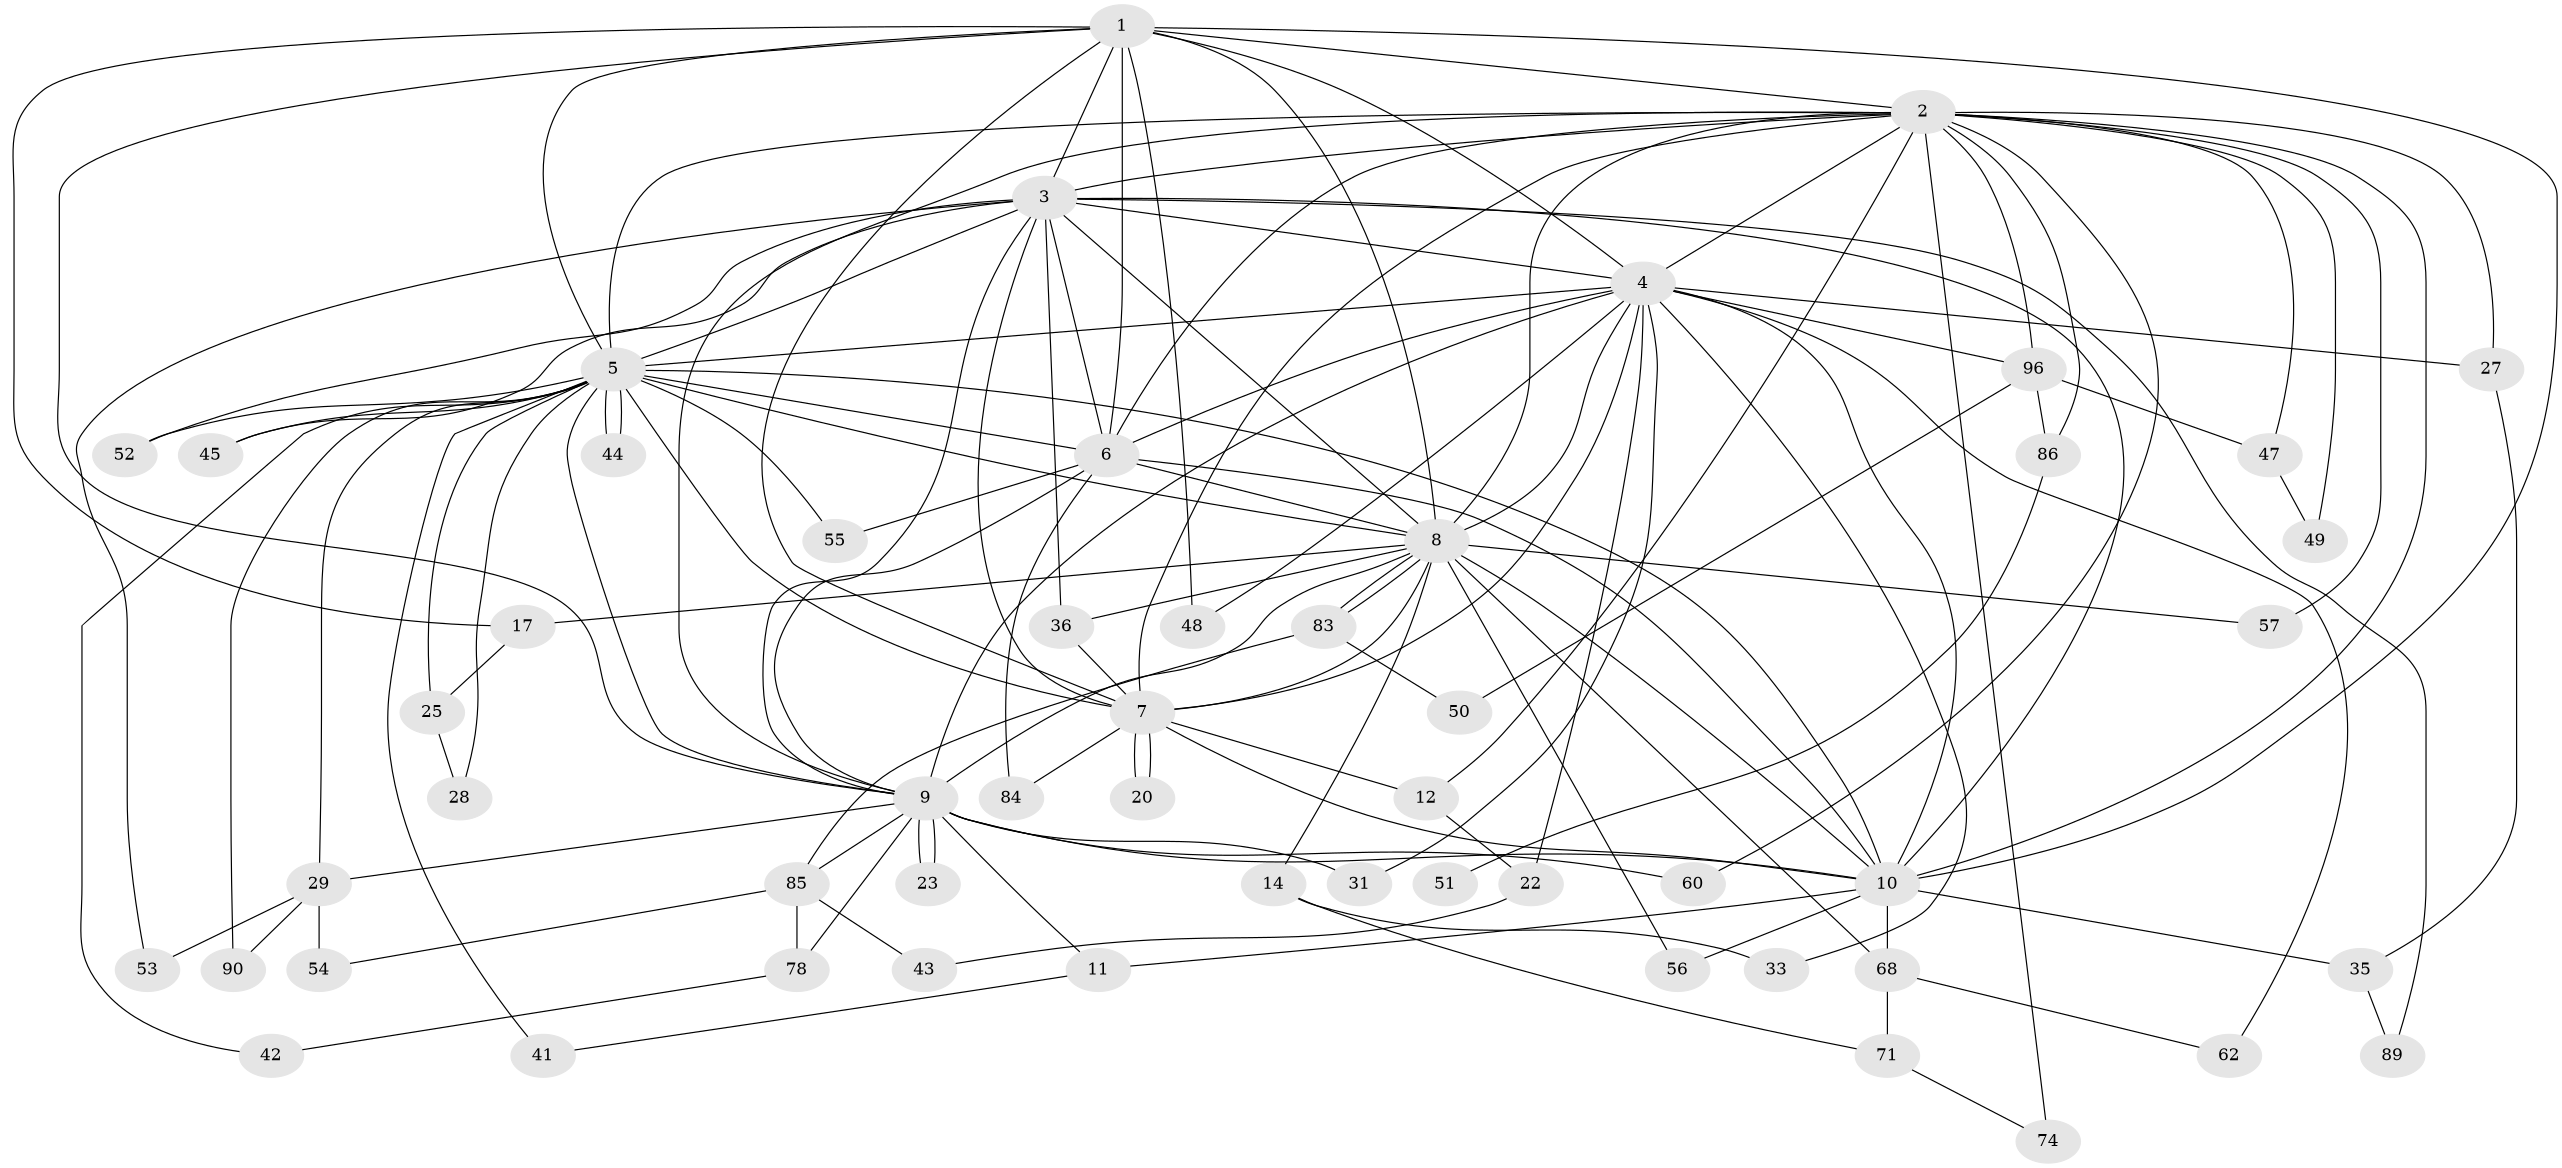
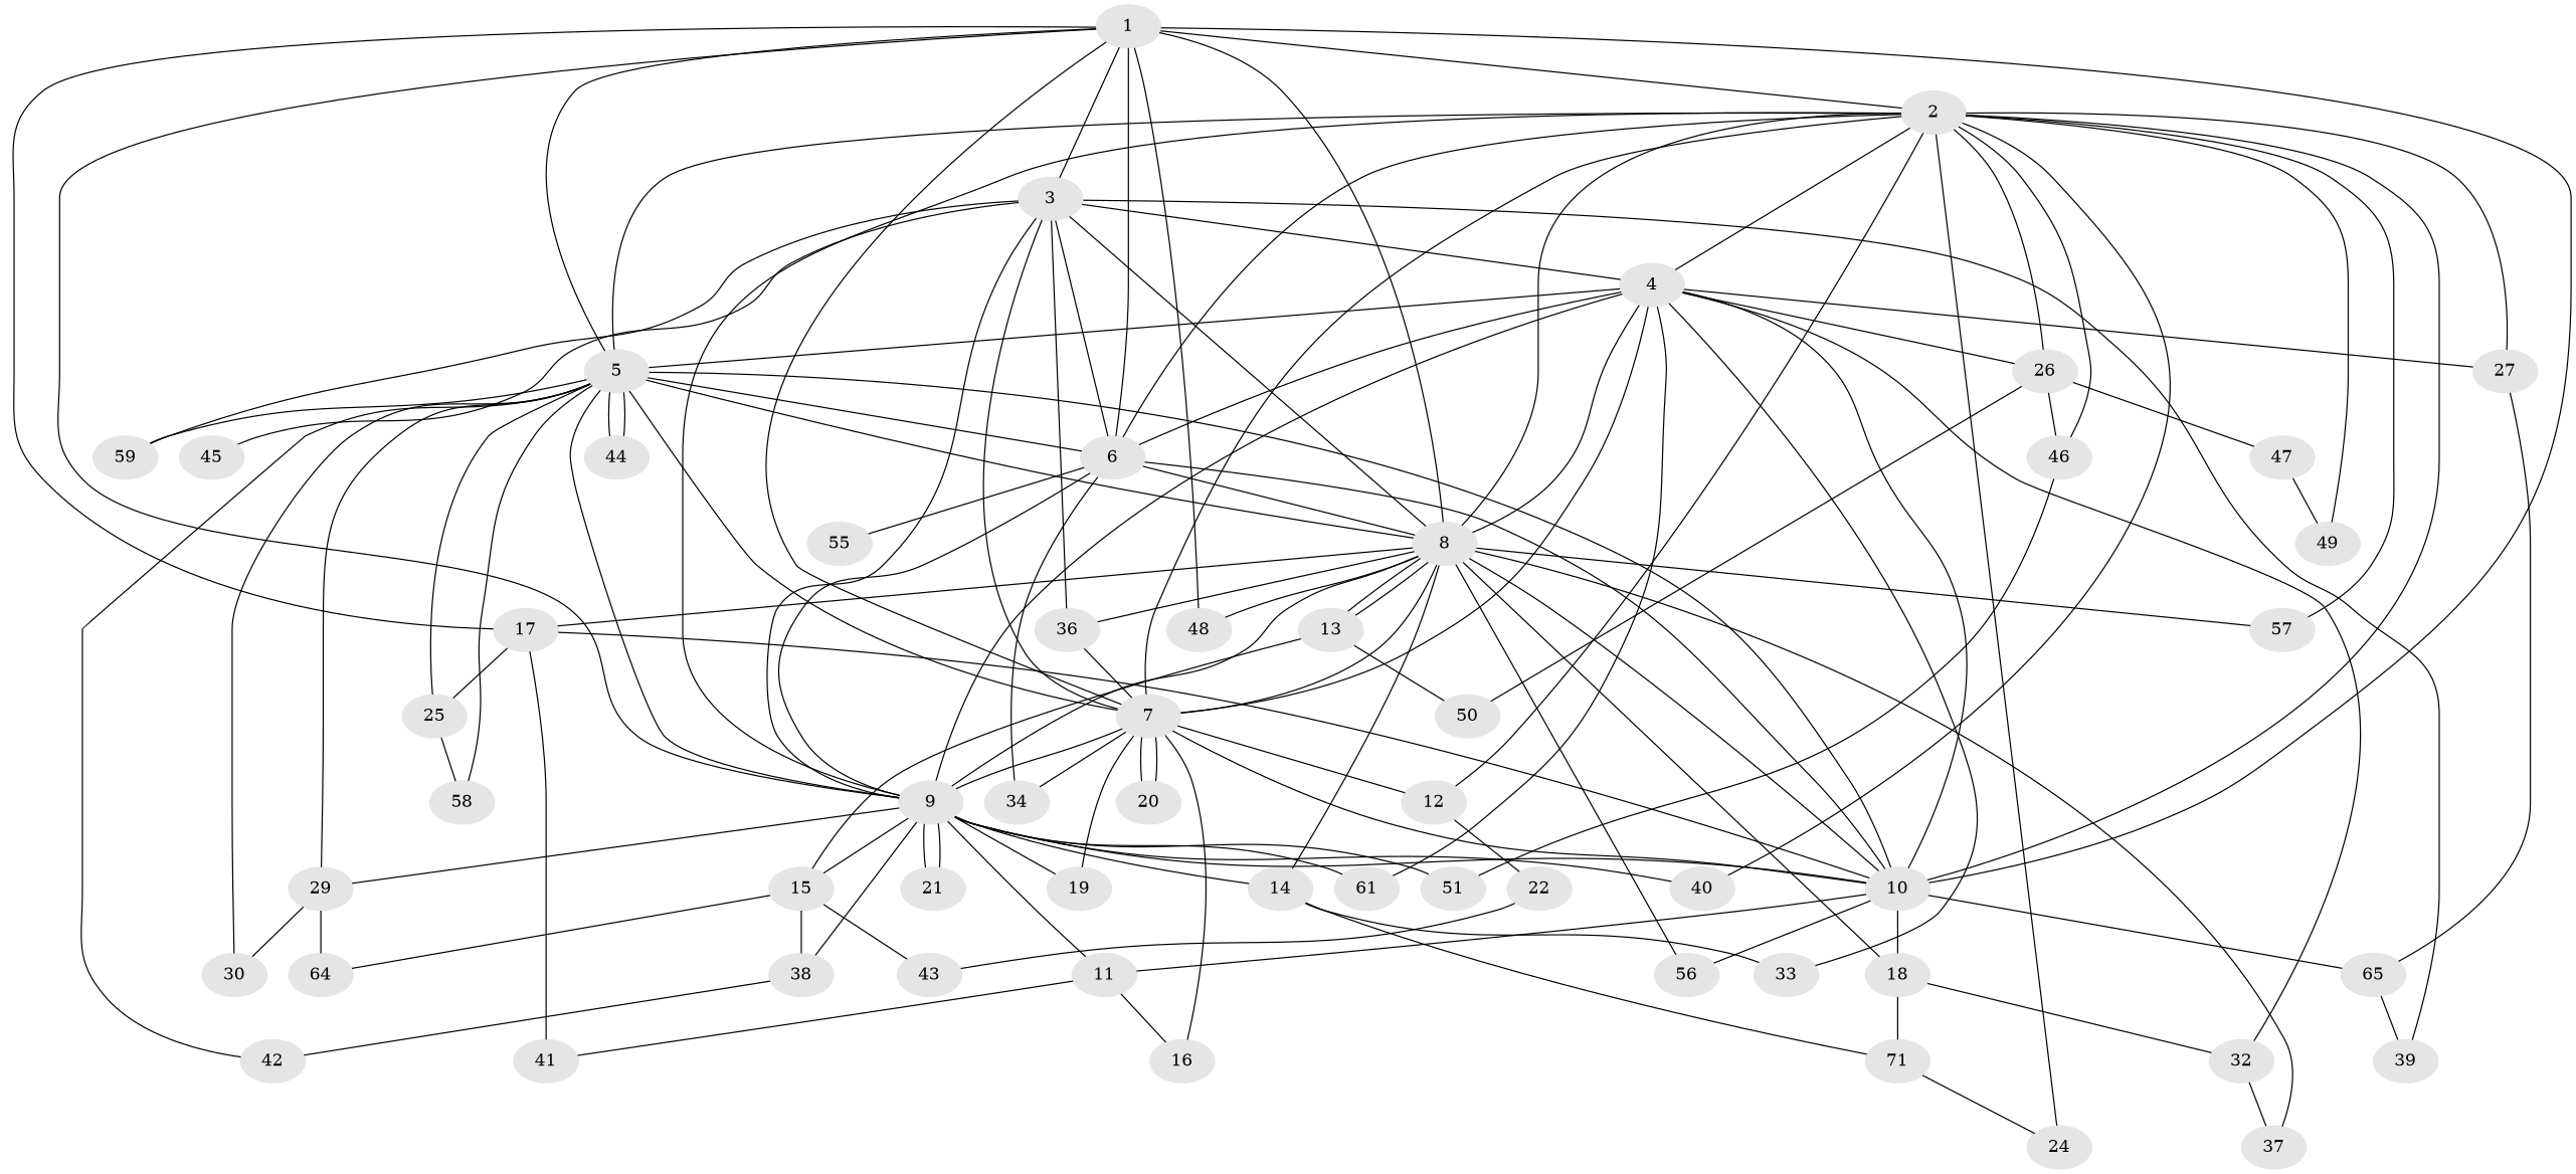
  graph {
    node [color=gray90 style=filled]
    1
    2
    3
    4
    5
    6
    7
    8
    9
    10
    17
    48
    12
-   24 [label=74]
-   26 [label=96]
+   24
+   26
    27
-   40 [label=60]
-   46 [label=86]
+   40
+   46
    47
    49
    57
    36
-   39 [label=89]
+   39
    45
-   52
-   53
+   52 [label=59]
    22
-   31
-   32 [label=62]
+   31 [label=61]
+   32
    33
    25
-   28
+   28 [label=58]
    29
-   30 [label=90]
+   30
    41
    42
    44
    55
-   34 [label=84]
+   34
+   16
+   19
    20
-   13 [label=83]
+   13
    14
-   18 [label=68]
+   18
+   37
    56
    11
-   15 [label=85]
-   23
-   38 [label=78]
+   15
+   23 [label=21]
+   38
    51
-   35
+   35 [label=65]
    50
    43
-   54
+   54 [label=64]
    n57 [label=71]
    1 -- 2
    1 -- 3
-   1 -- 4
    1 -- 5
    1 -- 6
    1 -- 7
    1 -- 8
    1 -- 9
    1 -- 10
    1 -- 17
    1 -- 48
-   2 -- 3
    2 -- 4
    2 -- 5
    2 -- 6
    2 -- 7
    2 -- 8
    2 -- 9
    2 -- 10
    2 -- 12
    2 -- 24
    2 -- 26
    2 -- 27
    2 -- 40
    2 -- 46
-   2 -- 47
    2 -- 49
    2 -- 57
    3 -- 4
-   3 -- 5
    3 -- 6
    3 -- 7
    3 -- 8
    3 -- 9
-   3 -- 10
+   17 -- 10
    3 -- 36
    3 -- 39
    3 -- 45
    3 -- 52
-   3 -- 53
    4 -- 5
    4 -- 6
    4 -- 7
    4 -- 8
    4 -- 9
    4 -- 10
-   4 -- 48
+   8 -- 48
    4 -- 26
    4 -- 27
-   4 -- 22
    4 -- 31
    4 -- 32
    4 -- 33
    5 -- 6
    5 -- 7
    5 -- 8
    5 -- 9
    5 -- 10
-   5 -- 45
    5 -- 52
    5 -- 25
    5 -- 28
    5 -- 29
    5 -- 30
-   5 -- 41
+   17 -- 41
    5 -- 42
    5 -- 44
    5 -- 44
-   5 -- 55
    6 -- 8
    6 -- 9
    6 -- 10
    6 -- 55
    6 -- 34
    7 -- 8
+   7 -- 9
    7 -- 10
    7 -- 12
    7 -- 34
+   7 -- 16
+   7 -- 19
    7 -- 20
    7 -- 20
    8 -- 9
    8 -- 10
    8 -- 17
    8 -- 57
    8 -- 36
    8 -- 13
    8 -- 13
    8 -- 14
    8 -- 18
+   8 -- 37
    8 -- 56
    9 -- 10
    9 -- 40
    9 -- 31
    9 -- 29
+   9 -- 19
+   9 -- 14
    9 -- 11
    9 -- 15
    9 -- 23
    9 -- 23
    9 -- 38
+   9 -- 51
    10 -- 18
    10 -- 56
    10 -- 11
    10 -- 35
    17 -- 25
    12 -- 22
    26 -- 46
    26 -- 47
    26 -- 50
    27 -- 35
    46 -- 51
    47 -- 49
    36 -- 7
    22 -- 43
+   32 -- 37
    25 -- 28
-   29 -- 53
    29 -- 30
    29 -- 54
    13 -- 15
    13 -- 50
    14 -- 33
    14 -- n57
    18 -- 32
    18 -- n57
    11 -- 41
+   11 -- 16
    15 -- 38
    15 -- 43
    15 -- 54
    38 -- 42
    35 -- 39
    n57 -- 24
  }
